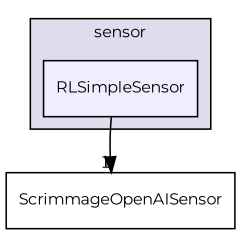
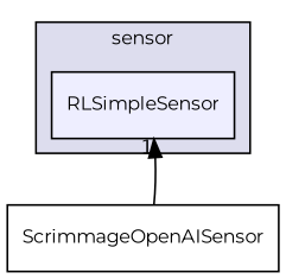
  digraph {
    compound=true
    fontname=Montserrat
    node [fontname=Montserrat fontsize=10 shape=box]
    n1 [fillcolor="#eeeeff" label=RLSimpleSensor pencolor=black style=filled]
    n2 [label=ScrimmageOpenAISensor]
    subgraph cluster_1 {
      bgcolor="#ddddee"
      fontsize=10
      label=sensor
      pencolor=black
      n1
    }
-   n1 -> n2 [headlabel=1 labeldistance=1.5 labelfontname=Helvetica labelfontsize=10 fontname=Montserrat]
+   n2 -> n1 [headlabel=1 labeldistance=1.5 labelfontname=Helvetica labelfontsize=10 fontname=Montserrat]
  }
